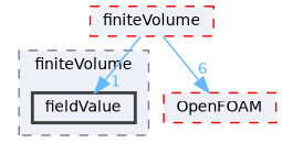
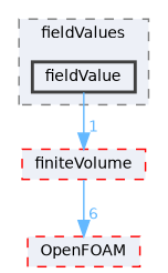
  digraph {
    compound=true
    node [color=red fillcolor="#edf0f7" fontname=Helvetica fontsize=10 shape=box style="filled,dashed"]
    edge [color=steelblue1 fontcolor=steelblue1 fontname=Helvetica fontsize=10 labeldistance=1.5 labelfontname=Helvetica labelfontsize=10]
    n1 [color=grey25 height=0.2 label=fieldValue style="filled,bold" width=0.4]
    n2 [height=0.2 label=finiteVolume width=0.4]
    n3 [height=0.2 label=OpenFOAM width=0.4]
    subgraph cluster_1 {
      bgcolor="#edf0f7"
      fontname=Helvetica
      fontsize=10
-     label=finiteVolume
+     label=fieldValues
      pencolor=grey50
      style="filled,dashed"
      n1
    }
-   n2 -> n1 [headlabel=1]
+   n1 -> n2 [headlabel=1]
    n2 -> n3 [headlabel=6]
  }
